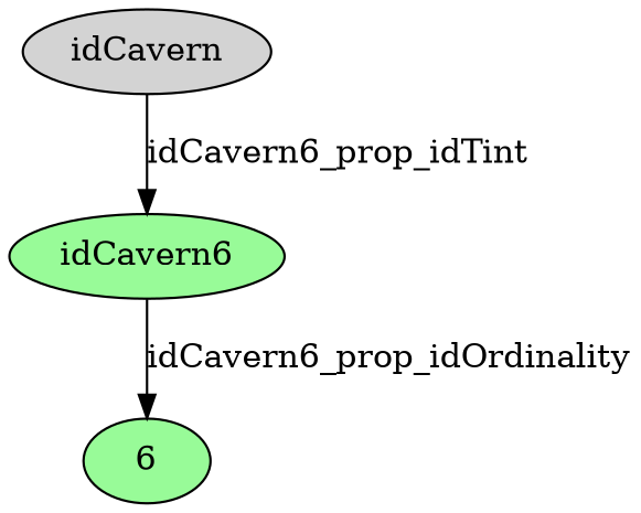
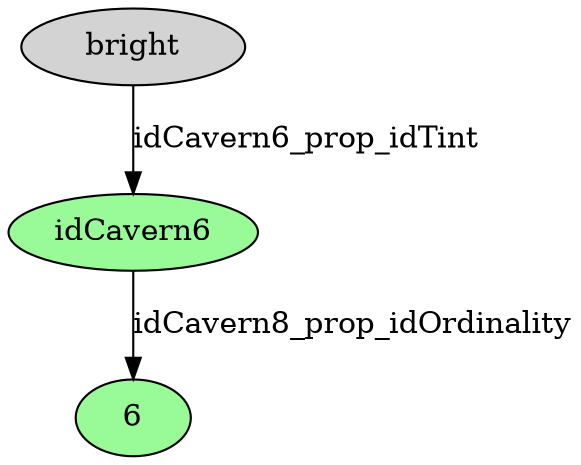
  strict digraph {
    node [fillcolor=palegreen style=filled]
    edge [edge_type=property]
    idCavern6 [node_type=entity_node root=root]
    6
-   bright [fillcolor=lightgrey label=idCavern]
-   idCavern6 -> 6 [label=idCavern6_prop_idOrdinality]
+   bright [fillcolor=lightgrey]
+   idCavern6 -> 6 [label=idCavern8_prop_idOrdinality]
    bright -> idCavern6 [label=idCavern6_prop_idTint]
  }
